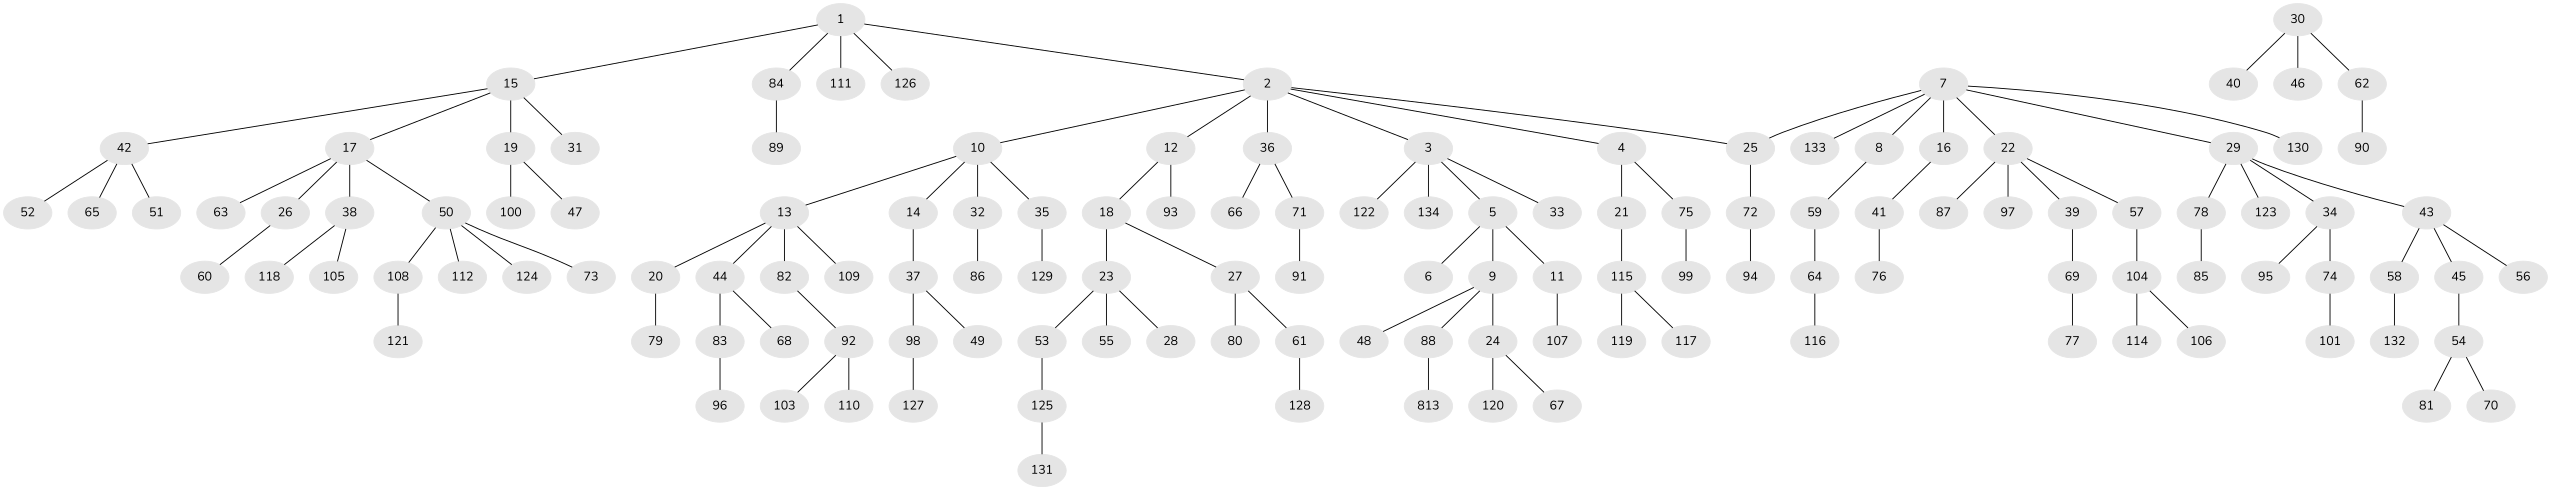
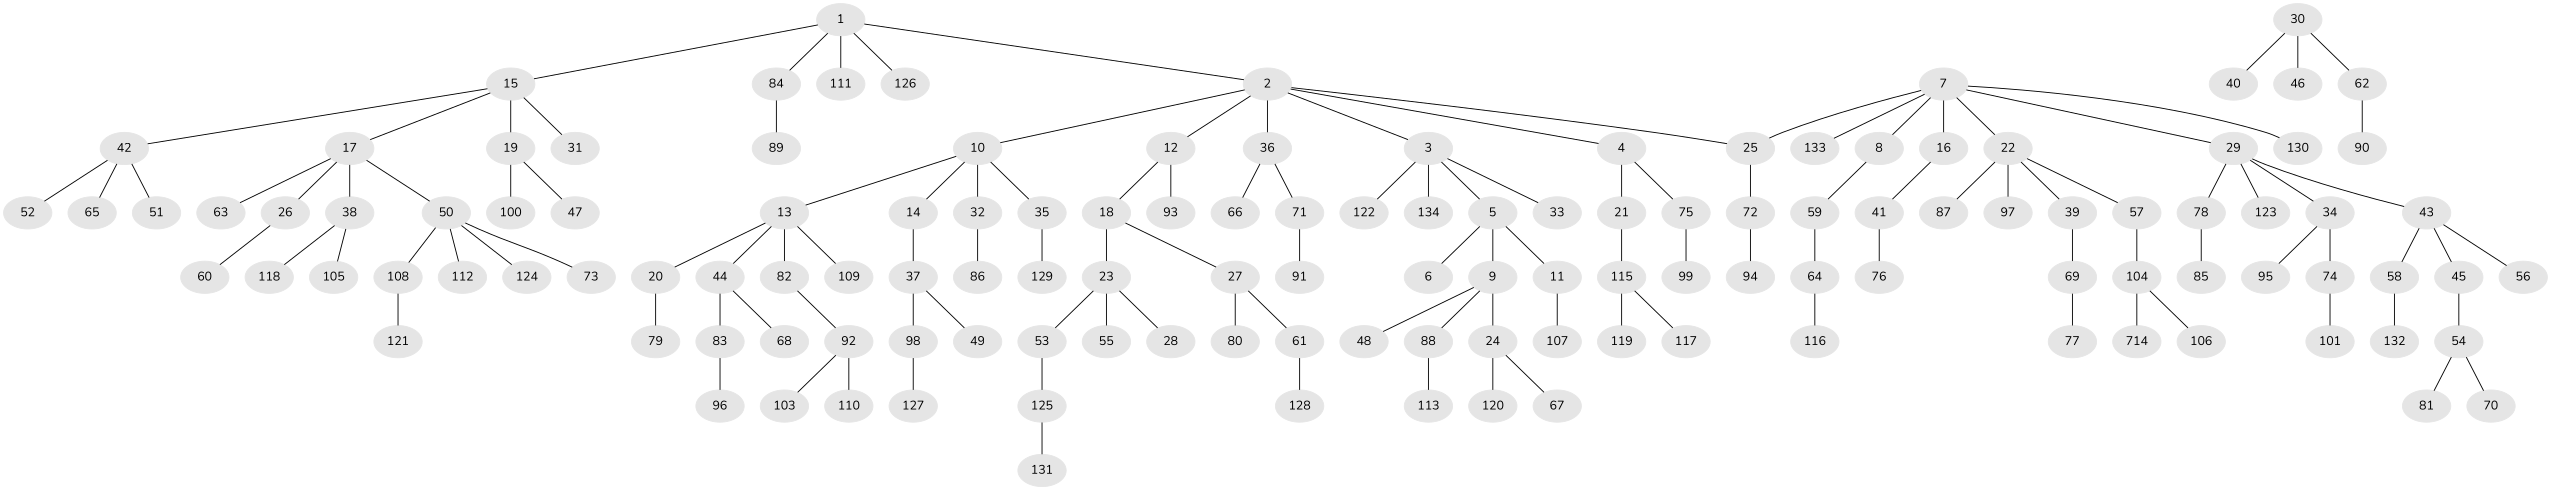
  graph {
    fontname=Nunito
    node [color=gray90 fontname=Nunito style=filled]
    edge [fontname=Nunito]
    1
    2
    15
    84
    111
    126
    3
    4
    10
    12
    36
    25
    17
    19
    31
    42
    89
    5
    33
    122
    134
    21
    75
    7
    8
    16
    22
    29
    130
    133
    13
    14
    32
    35
    18
    93
    66
    71
    6
    9
    11
    115
    99
    24
    48
    88
    107
    59
    41
    39
    57
    87
    97
    72
    34
    43
    78
    123
    64
    67
    120
-   113 [label=813]
+   113
    20
    44
    82
    109
    37
    86
    129
    23
    27
    79
    68
    83
    92
    49
    98
    26
    38
    50
    63
    47
    100
    51
    52
    65
    76
    60
    105
    118
    73
    108
    112
    124
    28
    53
    55
    61
    80
    117
    119
    69
    104
    125
    94
    128
    30
    40
    46
    62
    74
    95
    58
    45
    56
    132
    85
    90
    101
    91
    127
    77
    54
    96
    70
    81
    121
    131
    106
-   114
+   114 [label=714]
    116
    103
    110
    1 -- 2
    1 -- 15
    1 -- 84
    1 -- 111
    1 -- 126
    2 -- 3
    2 -- 4
    2 -- 10
    2 -- 12
    2 -- 36
    2 -- 25
    15 -- 17
    15 -- 19
    15 -- 31
    15 -- 42
    84 -- 89
    3 -- 5
    3 -- 33
    3 -- 122
    3 -- 134
    4 -- 21
    4 -- 75
    10 -- 13
    10 -- 14
    10 -- 32
    10 -- 35
    12 -- 18
    12 -- 93
    36 -- 66
    36 -- 71
    25 -- 72
    17 -- 26
    17 -- 38
    17 -- 50
    17 -- 63
    19 -- 47
    19 -- 100
    42 -- 51
    42 -- 52
    42 -- 65
    5 -- 6
    5 -- 9
    5 -- 11
    21 -- 115
    75 -- 99
    7 -- 25
    7 -- 8
    7 -- 16
    7 -- 22
    7 -- 29
    7 -- 130
    7 -- 133
    8 -- 59
    16 -- 41
    22 -- 39
    22 -- 57
    22 -- 87
    22 -- 97
    29 -- 34
    29 -- 43
    29 -- 78
    29 -- 123
    13 -- 20
    13 -- 44
    13 -- 82
    13 -- 109
    14 -- 37
    32 -- 86
    35 -- 129
    18 -- 23
    18 -- 27
    71 -- 91
    9 -- 24
    9 -- 48
    9 -- 88
    11 -- 107
    115 -- 117
    115 -- 119
    24 -- 67
    24 -- 120
    88 -- 113
    59 -- 64
    41 -- 76
    39 -- 69
    57 -- 104
    72 -- 94
    34 -- 74
    34 -- 95
    43 -- 58
    43 -- 45
    43 -- 56
    78 -- 85
    64 -- 116
    20 -- 79
    44 -- 68
    44 -- 83
    82 -- 92
    37 -- 49
    37 -- 98
    23 -- 28
    23 -- 53
    23 -- 55
    27 -- 61
    27 -- 80
    83 -- 96
    92 -- 103
    92 -- 110
    98 -- 127
    26 -- 60
    38 -- 105
    38 -- 118
    50 -- 73
    50 -- 108
    50 -- 112
    50 -- 124
    108 -- 121
    53 -- 125
    61 -- 128
    69 -- 77
    104 -- 106
    104 -- 114
    125 -- 131
    30 -- 40
    30 -- 46
    30 -- 62
    62 -- 90
    74 -- 101
    58 -- 132
    45 -- 54
    54 -- 70
    54 -- 81
  }
